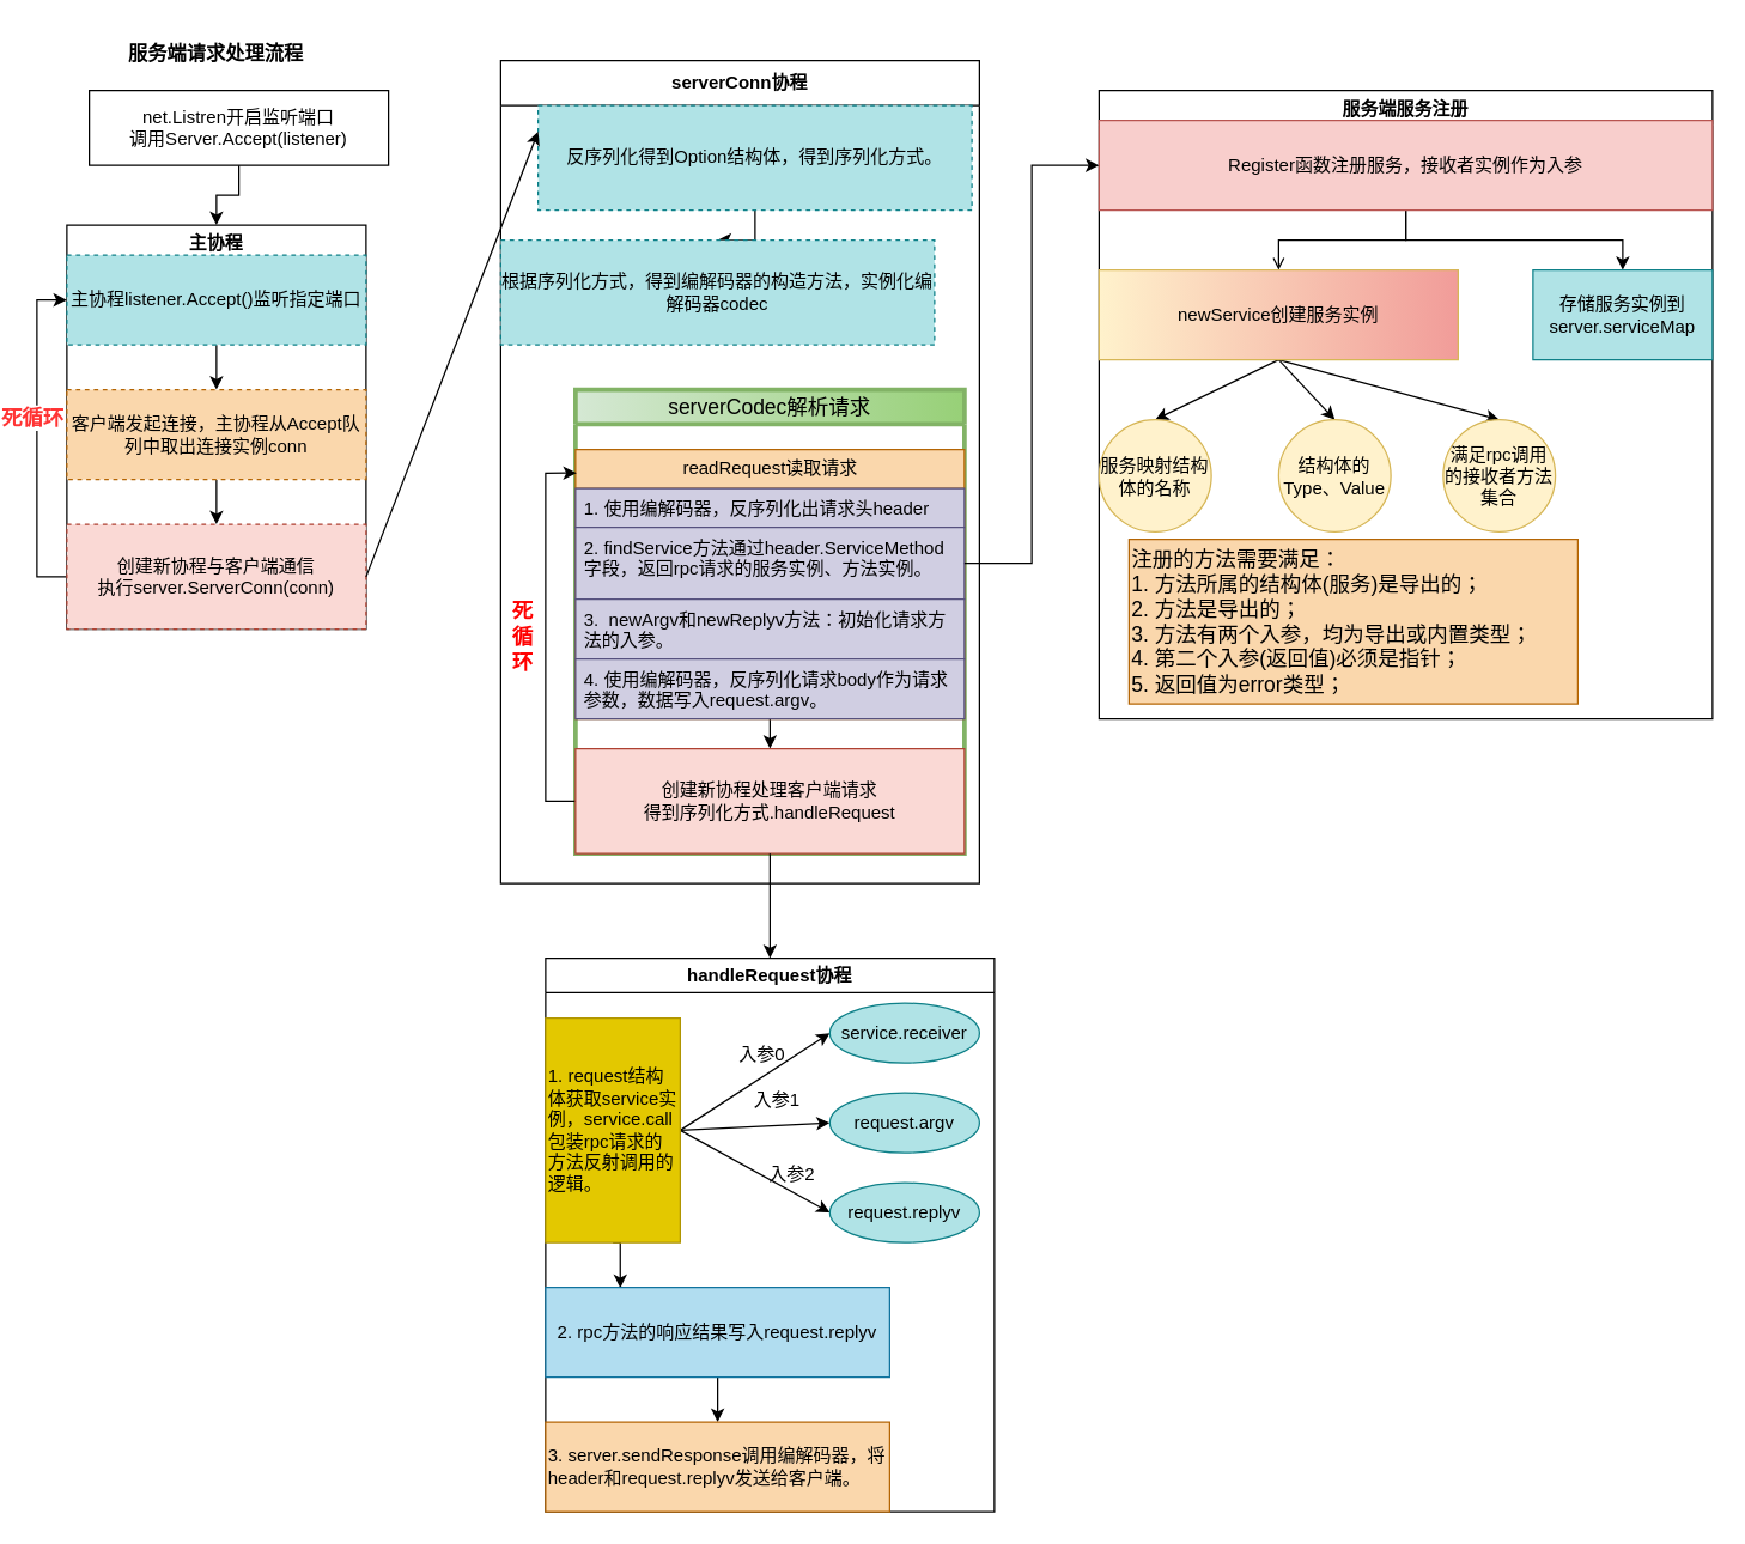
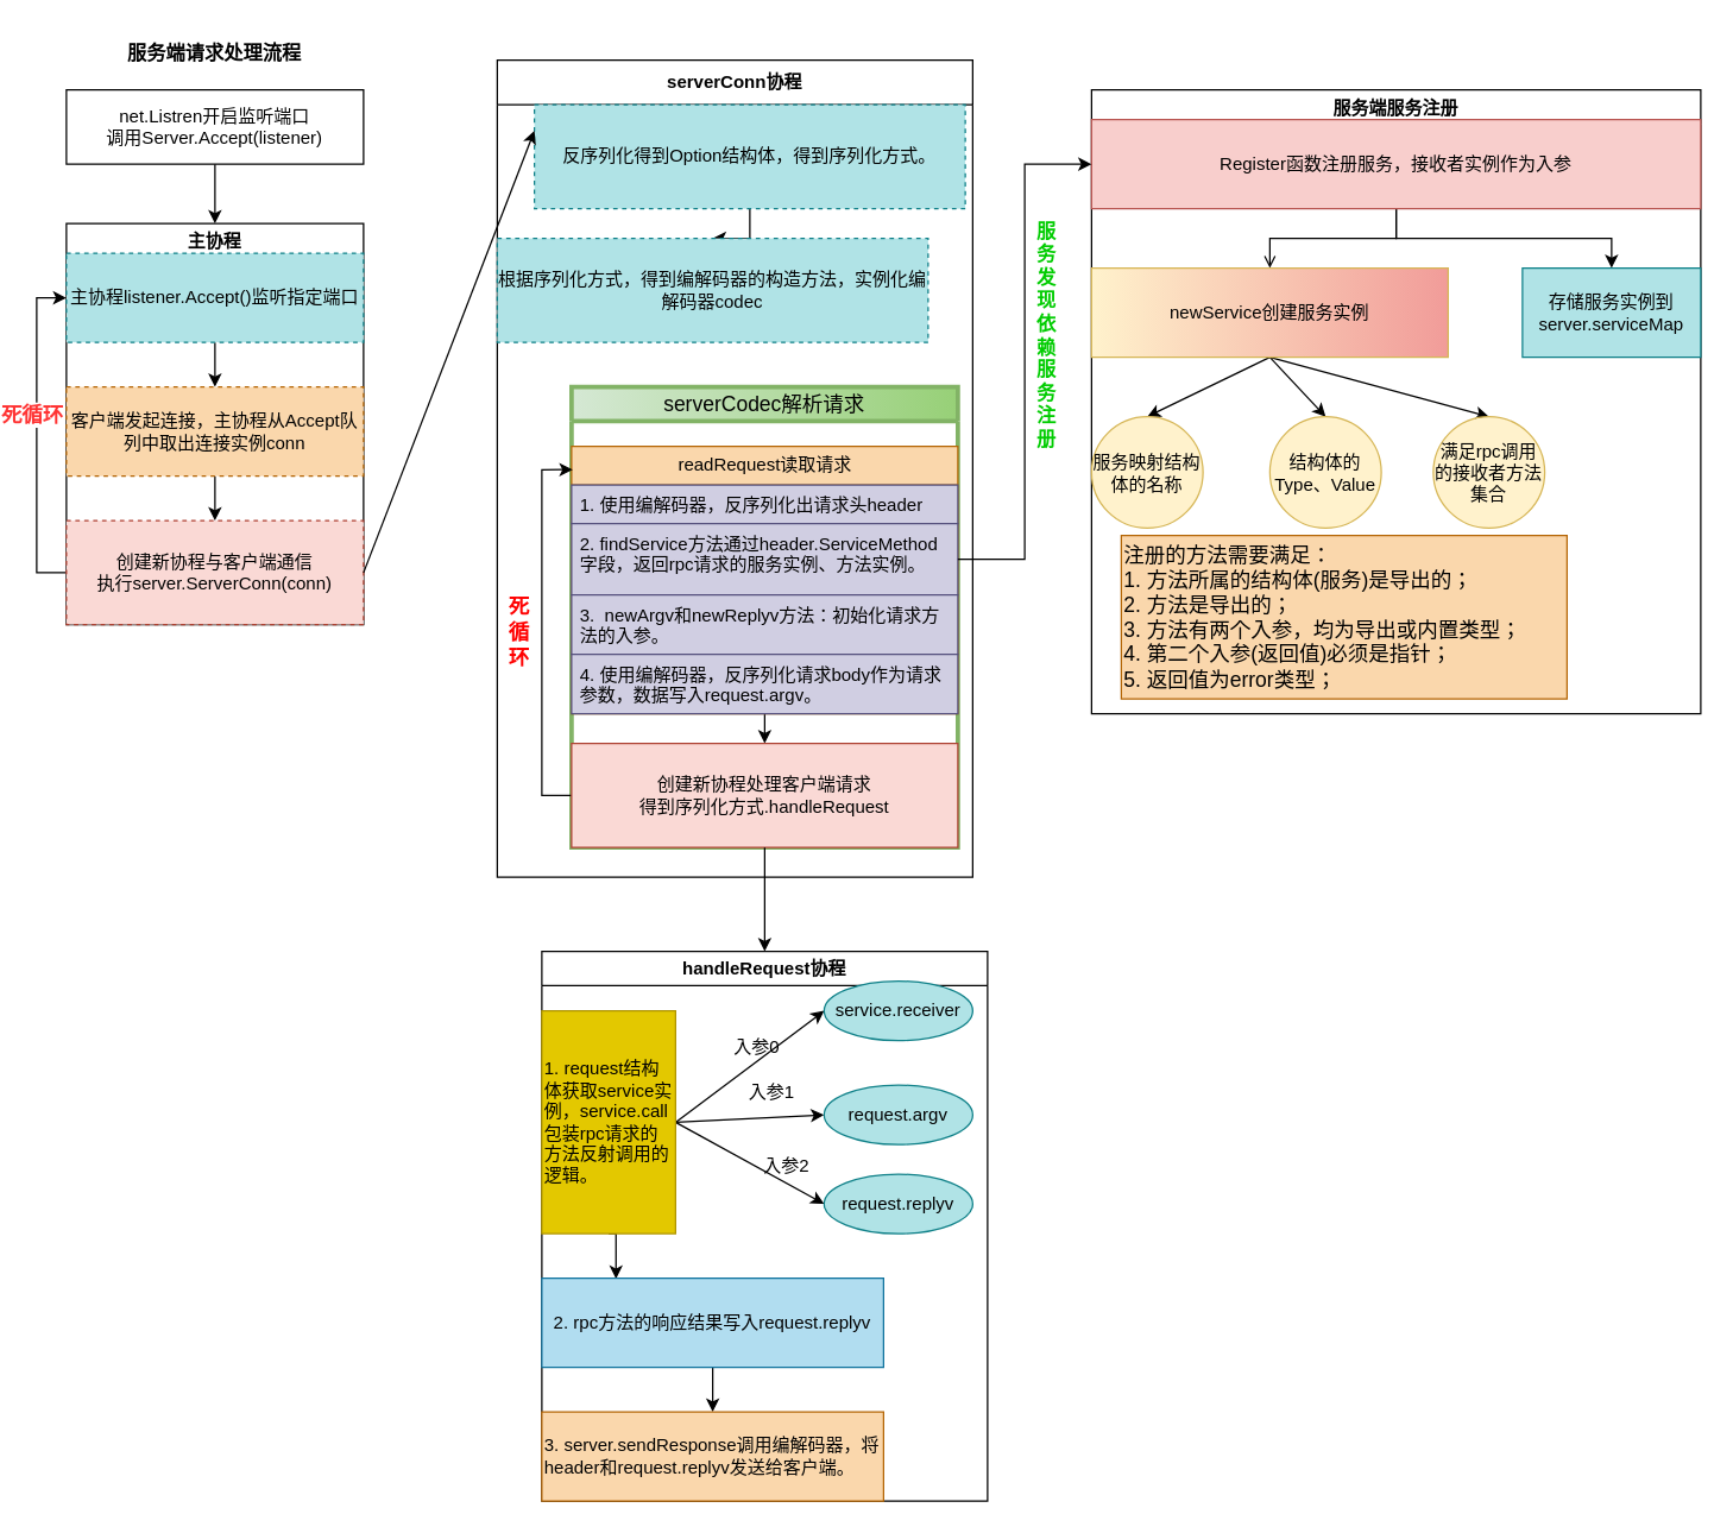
  <mxCell id="0" />
  <mxCell id="1" parent="0" />
  <mxCell id="2" style="edgeStyle=orthogonalEdgeStyle;rounded=0;orthogonalLoop=1;jettySize=auto;html=1;exitX=0.5;exitY=1;exitDx=0;exitDy=0;fontSize=14;fontColor=#FF3333;" parent="1" source="3" target="19" edge="1"><mxGeometry relative="1" as="geometry" /></mxCell>
- <mxCell id="3" value="net.Listren开启监听端口&lt;br&gt;调用Server.Accept(listener)" style="rounded=0;whiteSpace=wrap;html=1;" parent="1" vertex="1"><mxGeometry x="35" y="60" width="200" height="50" as="geometry" /></mxCell>
+ <mxCell id="3" value="net.Listren开启监听端口&lt;br&gt;调用Server.Accept(listener)" style="rounded=0;whiteSpace=wrap;html=1;" parent="1" vertex="1"><mxGeometry x="20" y="60" width="200" height="50" as="geometry" /></mxCell>
  <mxCell id="4" value="服务端请求处理流程" style="text;html=1;strokeColor=none;fillColor=none;align=center;verticalAlign=middle;whiteSpace=wrap;rounded=0;fontStyle=1;fontSize=13;" parent="1" vertex="1"><mxGeometry x="40" y="20" width="160" height="30" as="geometry" /></mxCell>
  <mxCell id="5" value="服务端服务注册" style="swimlane;startSize=23;" parent="1" vertex="1"><mxGeometry x="710" y="60" width="410" height="420" as="geometry"><mxRectangle x="-390" y="-10" width="120" height="30" as="alternateBounds" /></mxGeometry></mxCell>
  <mxCell id="6" style="edgeStyle=orthogonalEdgeStyle;rounded=0;orthogonalLoop=1;jettySize=auto;html=1;exitX=0.5;exitY=1;exitDx=0;exitDy=0;endArrow=open;" parent="5" source="8" target="12" edge="1"><mxGeometry relative="1" as="geometry" /></mxCell>
  <mxCell id="7" style="edgeStyle=orthogonalEdgeStyle;rounded=0;orthogonalLoop=1;jettySize=auto;html=1;exitX=0.5;exitY=1;exitDx=0;exitDy=0;entryX=0.5;entryY=0;entryDx=0;entryDy=0;" parent="5" source="8" target="13" edge="1"><mxGeometry relative="1" as="geometry" /></mxCell>
  <mxCell id="8" value="Register函数注册服务，接收者实例作为入参" style="rounded=0;whiteSpace=wrap;html=1;fillColor=#f8cecc;strokeColor=#b85450;gradientColor=none;gradientDirection=east;" parent="5" vertex="1"><mxGeometry y="20" width="410" height="60" as="geometry" /></mxCell>
  <mxCell id="9" style="rounded=0;orthogonalLoop=1;jettySize=auto;html=1;exitX=0.5;exitY=1;exitDx=0;exitDy=0;entryX=0.5;entryY=0;entryDx=0;entryDy=0;" parent="5" source="12" target="14" edge="1"><mxGeometry relative="1" as="geometry" /></mxCell>
  <mxCell id="10" style="edgeStyle=none;rounded=0;orthogonalLoop=1;jettySize=auto;html=1;exitX=0.5;exitY=1;exitDx=0;exitDy=0;entryX=0.5;entryY=0;entryDx=0;entryDy=0;" parent="5" source="12" target="15" edge="1"><mxGeometry relative="1" as="geometry" /></mxCell>
  <mxCell id="11" style="edgeStyle=none;rounded=0;orthogonalLoop=1;jettySize=auto;html=1;exitX=0.5;exitY=1;exitDx=0;exitDy=0;entryX=0.5;entryY=0;entryDx=0;entryDy=0;" parent="5" source="12" target="16" edge="1"><mxGeometry relative="1" as="geometry" /></mxCell>
  <mxCell id="12" value="newService创建服务实例" style="rounded=0;whiteSpace=wrap;html=1;gradientDirection=east;fillColor=#fff2cc;strokeColor=#d6b656;gradientColor=#F19C99;" parent="5" vertex="1"><mxGeometry y="120" width="240" height="60" as="geometry" /></mxCell>
  <mxCell id="13" value="存储服务实例到server.serviceMap" style="rounded=0;whiteSpace=wrap;html=1;gradientDirection=east;fillColor=#b0e3e6;strokeColor=#0e8088;" parent="5" vertex="1"><mxGeometry x="290" y="120" width="120" height="60" as="geometry" /></mxCell>
  <mxCell id="14" value="服务映射结构体的名称" style="ellipse;whiteSpace=wrap;html=1;aspect=fixed;gradientDirection=east;fillColor=#fff2cc;strokeColor=#d6b656;" parent="5" vertex="1"><mxGeometry y="220" width="75" height="75" as="geometry" /></mxCell>
  <mxCell id="15" value="结构体的Type、Value" style="ellipse;whiteSpace=wrap;html=1;aspect=fixed;gradientDirection=east;fillColor=#fff2cc;strokeColor=#d6b656;" parent="5" vertex="1"><mxGeometry x="120" y="220" width="75" height="75" as="geometry" /></mxCell>
  <mxCell id="16" value="满足rpc调用的接收者方法集合" style="ellipse;whiteSpace=wrap;html=1;aspect=fixed;gradientDirection=east;fillColor=#fff2cc;strokeColor=#d6b656;" parent="5" vertex="1"><mxGeometry x="230" y="220" width="75" height="75" as="geometry" /></mxCell>
  <mxCell id="17" value="注册的方法需要满足：&lt;br style=&quot;font-size: 14px;&quot;&gt;1. 方法所属的结构体(服务)是导出的；&lt;br style=&quot;font-size: 14px;&quot;&gt;2. 方法是导出的；&lt;br style=&quot;font-size: 14px;&quot;&gt;3. 方法有两个入参，均为导出或内置类型；&lt;br style=&quot;font-size: 14px;&quot;&gt;4. 第二个入参(返回值)必须是指针；&lt;br style=&quot;font-size: 14px;&quot;&gt;5. 返回值为error类型；" style="text;html=1;strokeColor=#b46504;fillColor=#fad7ac;align=left;verticalAlign=middle;whiteSpace=wrap;rounded=0;fontSize=14;" parent="5" vertex="1"><mxGeometry x="20" y="300" width="300" height="110" as="geometry" /></mxCell>
  <mxCell id="18" style="edgeStyle=none;rounded=0;orthogonalLoop=1;jettySize=auto;html=1;exitX=0.75;exitY=0;exitDx=0;exitDy=0;fontSize=14;" parent="5" source="8" target="8" edge="1"><mxGeometry relative="1" as="geometry" /></mxCell>
  <mxCell id="19" value="主协程" style="swimlane;whiteSpace=wrap;html=1;fontSize=12;gradientDirection=east;fillColor=none;" parent="1" vertex="1"><mxGeometry x="20" y="150" width="200" height="270" as="geometry" /></mxCell>
  <mxCell id="20" value="" style="edgeStyle=orthogonalEdgeStyle;rounded=0;orthogonalLoop=1;jettySize=auto;html=1;fontSize=12;fontColor=#000000;" parent="19" source="21" target="23" edge="1"><mxGeometry relative="1" as="geometry" /></mxCell>
  <mxCell id="21" value="主协程listener.Accept()监听指定端口" style="whiteSpace=wrap;html=1;fontSize=12;gradientDirection=east;fillColor=#b0e3e6;strokeColor=#0e8088;dashed=1;" parent="19" vertex="1"><mxGeometry y="20" width="200" height="60" as="geometry" /></mxCell>
  <mxCell id="22" value="" style="edgeStyle=orthogonalEdgeStyle;rounded=0;orthogonalLoop=1;jettySize=auto;html=1;fontSize=12;fontColor=#000000;" parent="19" source="23" target="26" edge="1"><mxGeometry relative="1" as="geometry" /></mxCell>
  <mxCell id="23" value="客户端发起连接，主协程从Accept队列中取出连接实例conn" style="whiteSpace=wrap;html=1;fontSize=12;gradientDirection=east;dashed=1;fillColor=#fad7ac;strokeColor=#b46504;" parent="19" vertex="1"><mxGeometry y="110" width="200" height="60" as="geometry" /></mxCell>
  <mxCell id="24" style="edgeStyle=orthogonalEdgeStyle;rounded=0;orthogonalLoop=1;jettySize=auto;html=1;exitX=0;exitY=0.5;exitDx=0;exitDy=0;entryX=0;entryY=0.5;entryDx=0;entryDy=0;fontSize=12;fontColor=#000000;" parent="19" source="26" target="21" edge="1"><mxGeometry relative="1" as="geometry" /></mxCell>
  <mxCell id="25" value="死循环" style="edgeLabel;html=1;align=center;verticalAlign=middle;resizable=0;points=[];fontSize=14;fontColor=#FF3333;fontStyle=1" parent="24" vertex="1" connectable="0"><mxGeometry x="0.131" y="4" relative="1" as="geometry"><mxPoint as="offset" /></mxGeometry></mxCell>
  <mxCell id="26" value="创建新协程与客户端通信&lt;br&gt;执行server.ServerConn(conn)&lt;br&gt;" style="whiteSpace=wrap;html=1;fontSize=12;gradientDirection=east;fillColor=#fad9d5;strokeColor=#ae4132;dashed=1;" parent="19" vertex="1"><mxGeometry y="200" width="200" height="70" as="geometry" /></mxCell>
  <mxCell id="27" value="serverConn协程" style="swimlane;whiteSpace=wrap;html=1;fontSize=12;gradientDirection=east;fillColor=none;startSize=30;" parent="1" vertex="1"><mxGeometry x="310" y="40" width="320" height="550" as="geometry" /></mxCell>
  <mxCell id="28" value="" style="edgeStyle=orthogonalEdgeStyle;rounded=0;orthogonalLoop=1;jettySize=auto;html=1;fontSize=14;fontColor=#FF3333;" parent="27" source="29" target="30" edge="1"><mxGeometry relative="1" as="geometry" /></mxCell>
  <mxCell id="29" value="反序列化得到Option结构体，得到序列化方式。" style="whiteSpace=wrap;html=1;fontSize=12;gradientDirection=east;fillColor=#b0e3e6;strokeColor=#0e8088;dashed=1;" parent="27" vertex="1"><mxGeometry x="25" y="30" width="290" height="70" as="geometry" /></mxCell>
  <mxCell id="30" value="根据序列化方式，得到编解码器的构造方法，实例化编解码器codec" style="whiteSpace=wrap;html=1;fontSize=12;gradientDirection=east;fillColor=#b0e3e6;strokeColor=#0e8088;dashed=1;" parent="27" vertex="1"><mxGeometry y="120" width="290" height="70" as="geometry" /></mxCell>
  <mxCell id="31" value="serverCodec解析请求" style="swimlane;whiteSpace=wrap;html=1;fontSize=14;gradientDirection=east;fontStyle=0;fillColor=#d5e8d4;strokeColor=#82b366;gradientColor=#97d077;strokeWidth=3;" parent="27" vertex="1"><mxGeometry x="50" y="220" width="260" height="310" as="geometry" /></mxCell>
  <mxCell id="32" style="edgeStyle=orthogonalEdgeStyle;rounded=0;orthogonalLoop=1;jettySize=auto;html=1;exitX=0.5;exitY=1;exitDx=0;exitDy=0;entryX=0.5;entryY=0;entryDx=0;entryDy=0;fontSize=12;fontColor=#000000;" parent="31" source="33" target="39" edge="1"><mxGeometry relative="1" as="geometry" /></mxCell>
  <mxCell id="33" value="readRequest读取请求" style="swimlane;fontStyle=0;childLayout=stackLayout;horizontal=1;startSize=26;fillColor=#fad7ac;horizontalStack=0;resizeParent=1;resizeParentMax=0;resizeLast=0;collapsible=1;marginBottom=0;html=1;fontSize=12;strokeColor=#b46504;" parent="31" vertex="1"><mxGeometry y="40" width="260" height="180" as="geometry" /></mxCell>
  <mxCell id="34" value="1. 使用编解码器，反序列化出请求头header" style="text;strokeColor=#56517e;fillColor=#d0cee2;align=left;verticalAlign=top;spacingLeft=4;spacingRight=4;overflow=hidden;rotatable=0;points=[[0,0.5],[1,0.5]];portConstraint=eastwest;whiteSpace=wrap;html=1;fontSize=12;" parent="33" vertex="1"><mxGeometry y="26" width="260" height="26" as="geometry" /></mxCell>
  <mxCell id="35" value="2. findService方法通过header.ServiceMethod字段，返回rpc请求的服务实例、方法实例。" style="text;strokeColor=#56517e;fillColor=#d0cee2;align=left;verticalAlign=top;spacingLeft=4;spacingRight=4;overflow=hidden;rotatable=0;points=[[0,0.5],[1,0.5]];portConstraint=eastwest;whiteSpace=wrap;html=1;fontSize=12;" parent="33" vertex="1"><mxGeometry y="52" width="260" height="48" as="geometry" /></mxCell>
  <mxCell id="36" value="3.&amp;nbsp; newArgv和newReplyv方法：初始化请求方法的入参。" style="text;strokeColor=#56517e;fillColor=#d0cee2;align=left;verticalAlign=top;spacingLeft=4;spacingRight=4;overflow=hidden;rotatable=0;points=[[0,0.5],[1,0.5]];portConstraint=eastwest;whiteSpace=wrap;html=1;fontSize=12;" parent="33" vertex="1"><mxGeometry y="100" width="260" height="40" as="geometry" /></mxCell>
  <mxCell id="37" value="4. 使用编解码器，反序列化请求body作为请求参数，数据写入request.argv。" style="text;strokeColor=#56517e;fillColor=#d0cee2;align=left;verticalAlign=top;spacingLeft=4;spacingRight=4;overflow=hidden;rotatable=0;points=[[0,0.5],[1,0.5]];portConstraint=eastwest;whiteSpace=wrap;html=1;fontSize=12;" parent="33" vertex="1"><mxGeometry y="140" width="260" height="40" as="geometry" /></mxCell>
  <mxCell id="38" style="edgeStyle=orthogonalEdgeStyle;rounded=0;orthogonalLoop=1;jettySize=auto;html=1;exitX=0;exitY=0.5;exitDx=0;exitDy=0;entryX=0.003;entryY=0.087;entryDx=0;entryDy=0;entryPerimeter=0;" edge="1" parent="31" source="39" target="33"><mxGeometry relative="1" as="geometry" /></mxCell>
  <mxCell id="39" value="创建新协程处理客户端请求&lt;br&gt;得到序列化方式.handleRequest" style="rounded=0;whiteSpace=wrap;html=1;fontSize=12;gradientDirection=east;fillColor=#fad9d5;strokeColor=#ae4132;" parent="31" vertex="1"><mxGeometry y="240" width="260" height="70" as="geometry" /></mxCell>
  <mxCell id="40" value="死循环" style="text;html=1;strokeColor=none;fillColor=none;align=center;verticalAlign=middle;whiteSpace=wrap;rounded=0;strokeWidth=3;fontSize=14;fontColor=#FF0000;fontStyle=1" parent="27" vertex="1"><mxGeometry x="5" y="290" width="20" height="190" as="geometry" /></mxCell>
  <mxCell id="41" style="rounded=0;orthogonalLoop=1;jettySize=auto;html=1;exitX=1;exitY=0.5;exitDx=0;exitDy=0;entryX=0;entryY=0.25;entryDx=0;entryDy=0;fontSize=14;fontColor=#FF0000;" parent="1" source="26" target="29" edge="1"><mxGeometry relative="1" as="geometry" /></mxCell>
  <mxCell id="42" style="edgeStyle=orthogonalEdgeStyle;rounded=0;orthogonalLoop=1;jettySize=auto;html=1;exitX=1;exitY=0.5;exitDx=0;exitDy=0;entryX=0;entryY=0.5;entryDx=0;entryDy=0;" edge="1" parent="1" source="35" target="8"><mxGeometry relative="1" as="geometry" /></mxCell>
+ <mxCell id="43" value="服务发现依赖服务注册" style="text;html=1;strokeColor=none;fillColor=none;align=center;verticalAlign=middle;whiteSpace=wrap;rounded=0;strokeWidth=3;fontSize=13;fontColor=#00CC00;fontStyle=1" vertex="1" parent="1"><mxGeometry x="670" y="130" width="20" height="190" as="geometry" /></mxCell>
  <mxCell id="44" value="handleRequest协程" style="swimlane;whiteSpace=wrap;html=1;" vertex="1" parent="1"><mxGeometry x="340" y="640" width="300" height="370" as="geometry" /></mxCell>
  <mxCell id="45" style="rounded=0;orthogonalLoop=1;jettySize=auto;html=1;exitX=1;exitY=0.5;exitDx=0;exitDy=0;entryX=0;entryY=0.5;entryDx=0;entryDy=0;" edge="1" parent="44" source="49" target="50"><mxGeometry relative="1" as="geometry" /></mxCell>
  <mxCell id="46" style="rounded=0;orthogonalLoop=1;jettySize=auto;html=1;exitX=1;exitY=0.5;exitDx=0;exitDy=0;entryX=0;entryY=0.5;entryDx=0;entryDy=0;" edge="1" parent="44" source="49" target="52"><mxGeometry relative="1" as="geometry" /></mxCell>
  <mxCell id="47" style="rounded=0;orthogonalLoop=1;jettySize=auto;html=1;exitX=1;exitY=0.5;exitDx=0;exitDy=0;entryX=0;entryY=0.5;entryDx=0;entryDy=0;" edge="1" parent="44" source="49" target="51"><mxGeometry relative="1" as="geometry" /></mxCell>
  <mxCell id="48" style="edgeStyle=orthogonalEdgeStyle;rounded=0;orthogonalLoop=1;jettySize=auto;html=1;exitX=0.5;exitY=1;exitDx=0;exitDy=0;entryX=0.217;entryY=0.007;entryDx=0;entryDy=0;entryPerimeter=0;" edge="1" parent="44" source="49" target="57"><mxGeometry relative="1" as="geometry" /></mxCell>
  <mxCell id="49" value="1. request结构体获取service实例，service.call包装rpc请求的方法反射调用的逻辑。" style="rounded=0;whiteSpace=wrap;html=1;align=left;fillColor=#e3c800;strokeColor=#B09500;fontColor=#000000;" vertex="1" parent="44"><mxGeometry y="40" width="90" height="150" as="geometry" /></mxCell>
- <mxCell id="50" value="service.receiver" style="ellipse;whiteSpace=wrap;html=1;align=center;fillColor=#b0e3e6;strokeColor=#0e8088;" vertex="1" parent="44"><mxGeometry x="190" y="30" width="100" height="40" as="geometry" /></mxCell>
+ <mxCell id="50" value="service.receiver" style="ellipse;whiteSpace=wrap;html=1;align=center;fillColor=#b0e3e6;strokeColor=#0e8088;" vertex="1" parent="44"><mxGeometry x="190" y="20" width="100" height="40" as="geometry" /></mxCell>
  <mxCell id="51" value="request.replyv" style="ellipse;whiteSpace=wrap;html=1;align=center;fillColor=#b0e3e6;strokeColor=#0e8088;" vertex="1" parent="44"><mxGeometry x="190" y="150" width="100" height="40" as="geometry" /></mxCell>
  <mxCell id="52" value="request.argv" style="ellipse;whiteSpace=wrap;html=1;align=center;fillColor=#b0e3e6;strokeColor=#0e8088;" vertex="1" parent="44"><mxGeometry x="190" y="90" width="100" height="40" as="geometry" /></mxCell>
  <mxCell id="53" value="入参0" style="text;html=1;strokeColor=none;fillColor=none;align=center;verticalAlign=middle;whiteSpace=wrap;rounded=0;" vertex="1" parent="44"><mxGeometry x="110" y="50" width="70" height="30" as="geometry" /></mxCell>
  <mxCell id="54" value="入参1" style="text;html=1;strokeColor=none;fillColor=none;align=center;verticalAlign=middle;whiteSpace=wrap;rounded=0;" vertex="1" parent="44"><mxGeometry x="120" y="80" width="70" height="30" as="geometry" /></mxCell>
  <mxCell id="55" value="入参2" style="text;html=1;strokeColor=none;fillColor=none;align=center;verticalAlign=middle;whiteSpace=wrap;rounded=0;" vertex="1" parent="44"><mxGeometry x="130" y="130" width="70" height="30" as="geometry" /></mxCell>
  <mxCell id="56" style="edgeStyle=orthogonalEdgeStyle;rounded=0;orthogonalLoop=1;jettySize=auto;html=1;exitX=0.5;exitY=1;exitDx=0;exitDy=0;entryX=0.5;entryY=0;entryDx=0;entryDy=0;" edge="1" parent="44" source="57" target="58"><mxGeometry relative="1" as="geometry" /></mxCell>
  <mxCell id="57" value="2. rpc方法的响应结果写入request.replyv" style="rounded=0;whiteSpace=wrap;html=1;fillColor=#b1ddf0;strokeColor=#10739e;" vertex="1" parent="44"><mxGeometry y="220" width="230" height="60" as="geometry" /></mxCell>
  <mxCell id="58" value="3. server.sendResponse调用编解码器，将header和request.replyv发送给客户端。" style="rounded=0;whiteSpace=wrap;html=1;align=left;fillColor=#fad7ac;strokeColor=#b46504;" vertex="1" parent="44"><mxGeometry y="310" width="230" height="60" as="geometry" /></mxCell>
  <mxCell id="59" style="edgeStyle=orthogonalEdgeStyle;rounded=0;orthogonalLoop=1;jettySize=auto;html=1;exitX=0.5;exitY=1;exitDx=0;exitDy=0;" edge="1" parent="1" source="39" target="44"><mxGeometry relative="1" as="geometry" /></mxCell>
